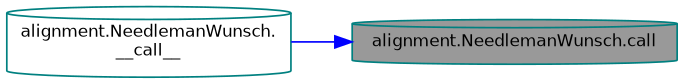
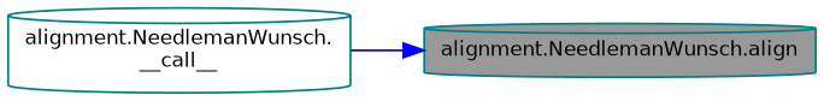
  digraph {
    rankdir=RL
    node [color=teal fontname=Helvetica fontsize=10 shape=cylinder style=filled]
-   n1 [fillcolor=grey60 fontcolor=black height=0.2 label="alignment.NeedlemanWunsch.call" width=0.4]
+   n1 [fillcolor=grey60 fontcolor=black height=0.2 label="alignment.NeedlemanWunsch.align" width=0.4]
    n2 [fillcolor=white height=0.2 label="alignment.NeedlemanWunsch.\l__call__" width=0.4]
    n1 -> n2 [color=blue dir=back fontname=Helvetica fontsize=10 labelfontname=Helvetica labelfontsize=10 style=solid]
  }
